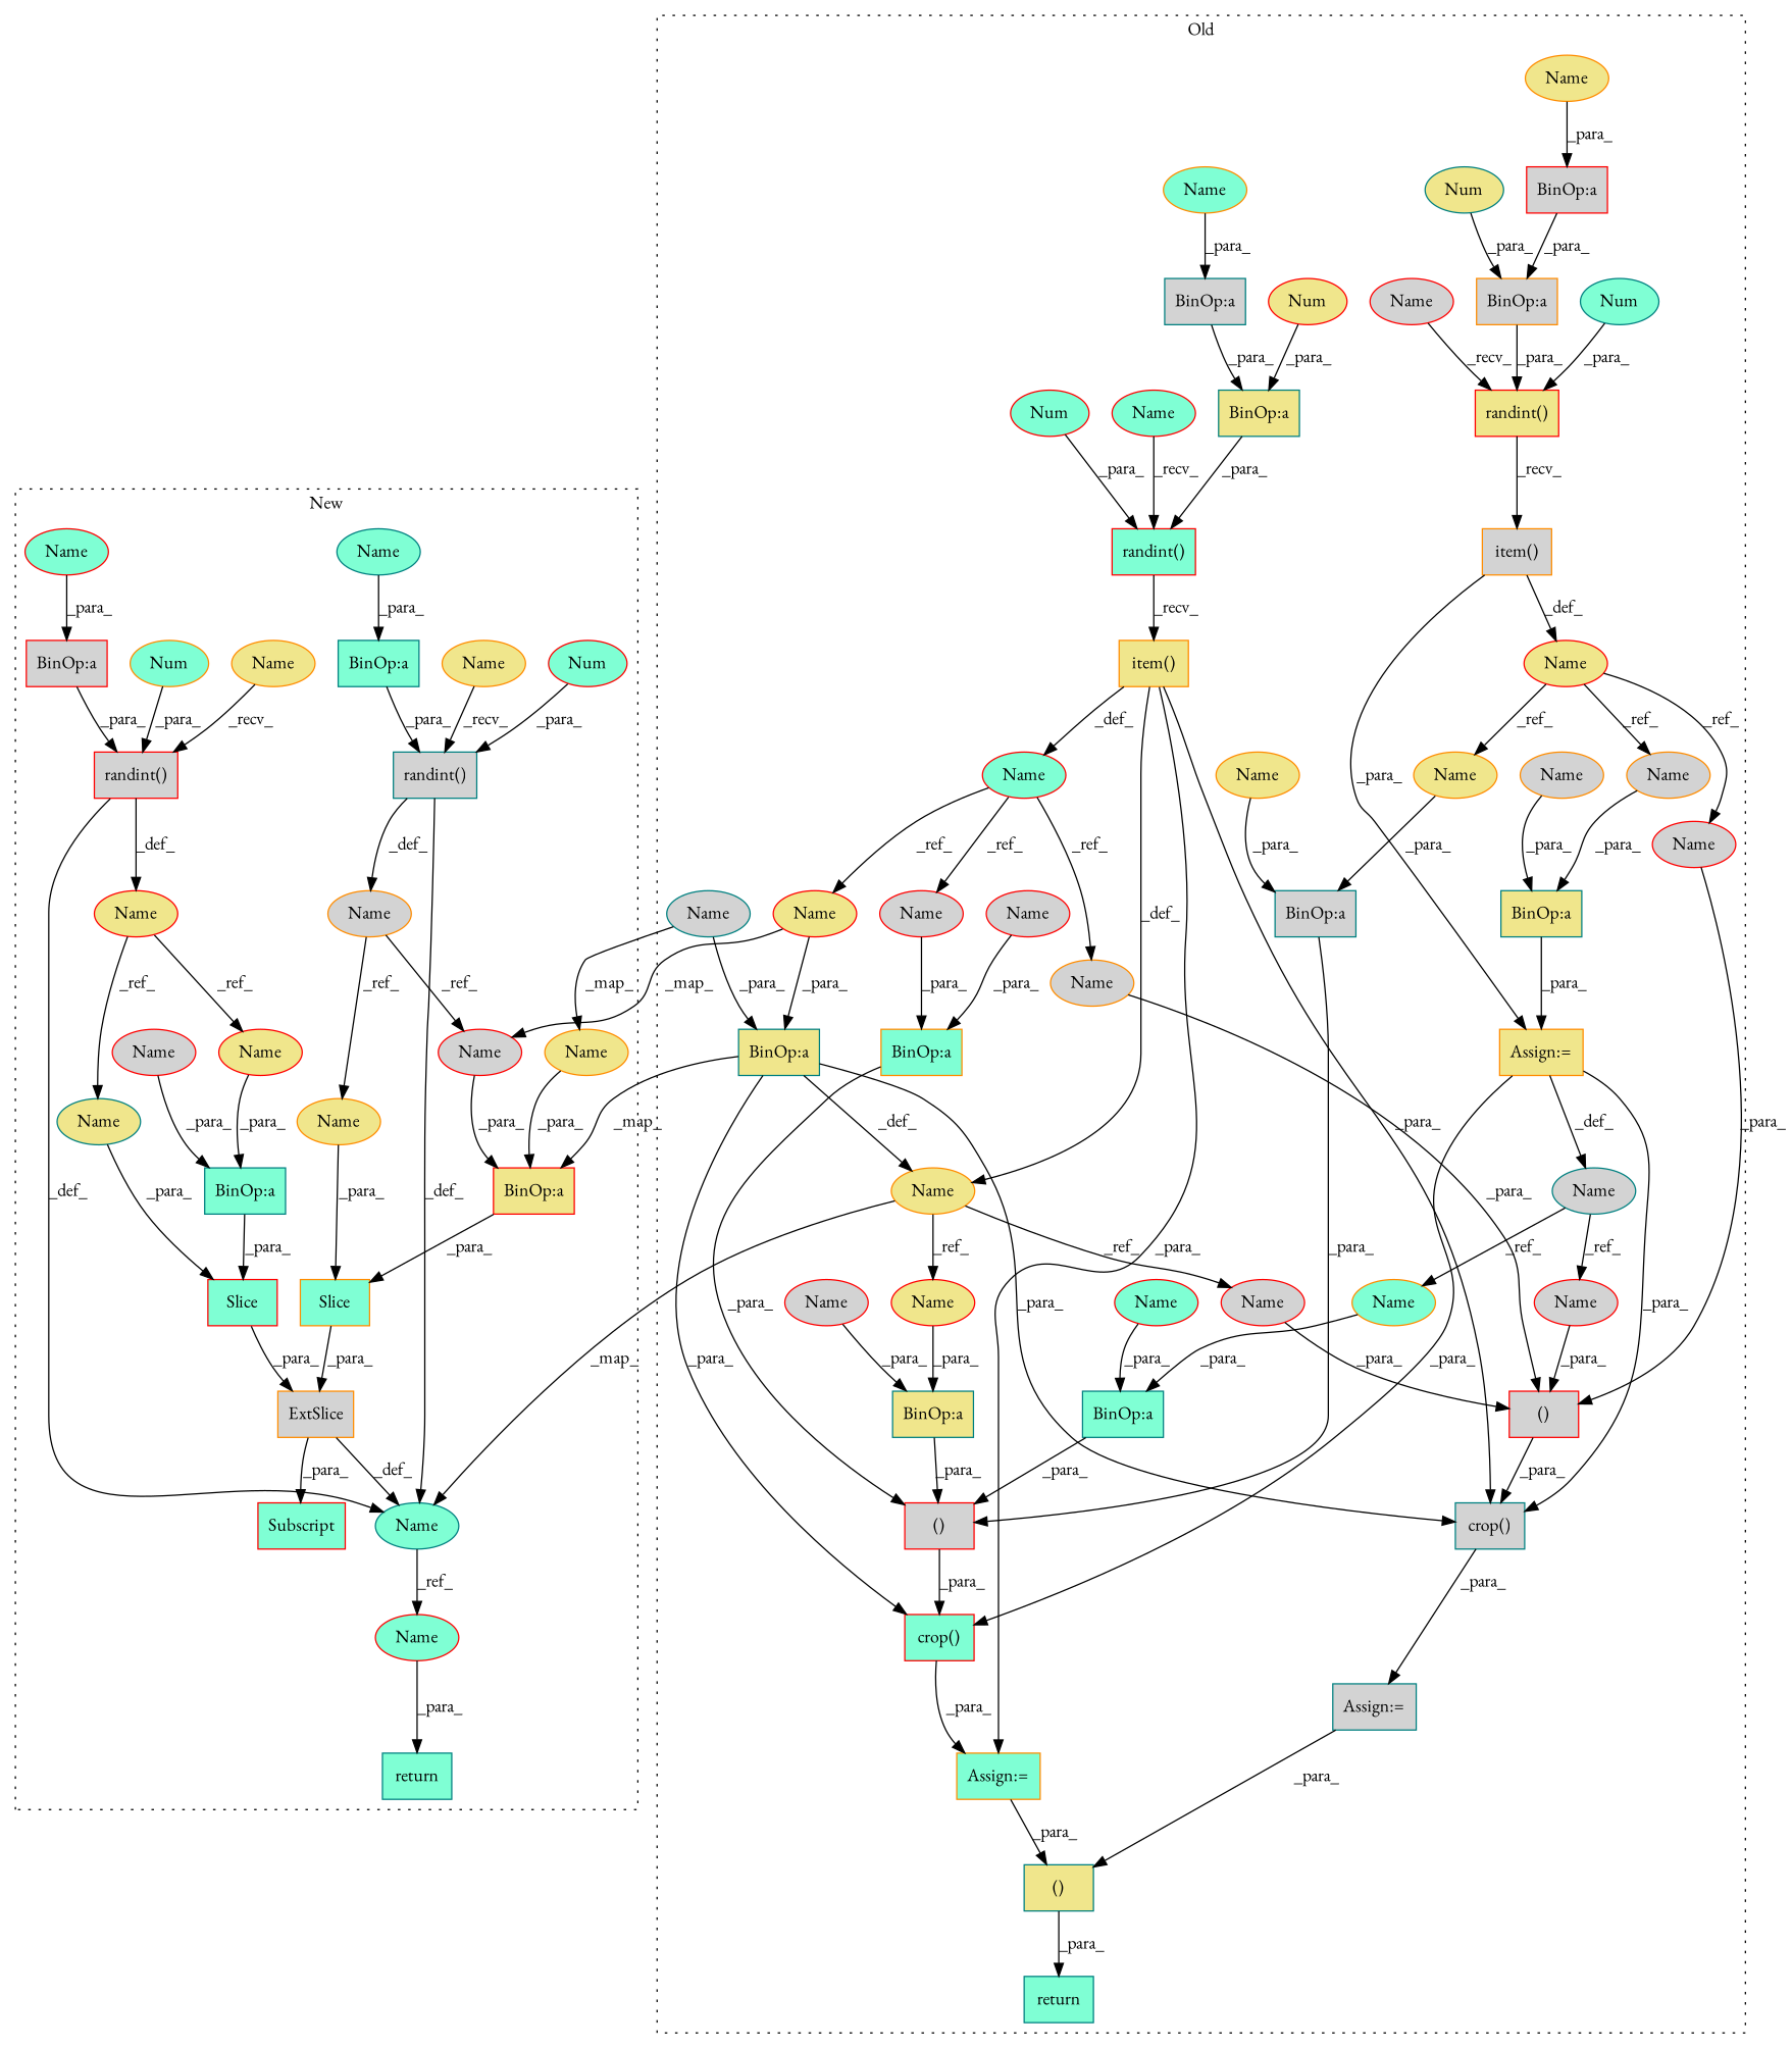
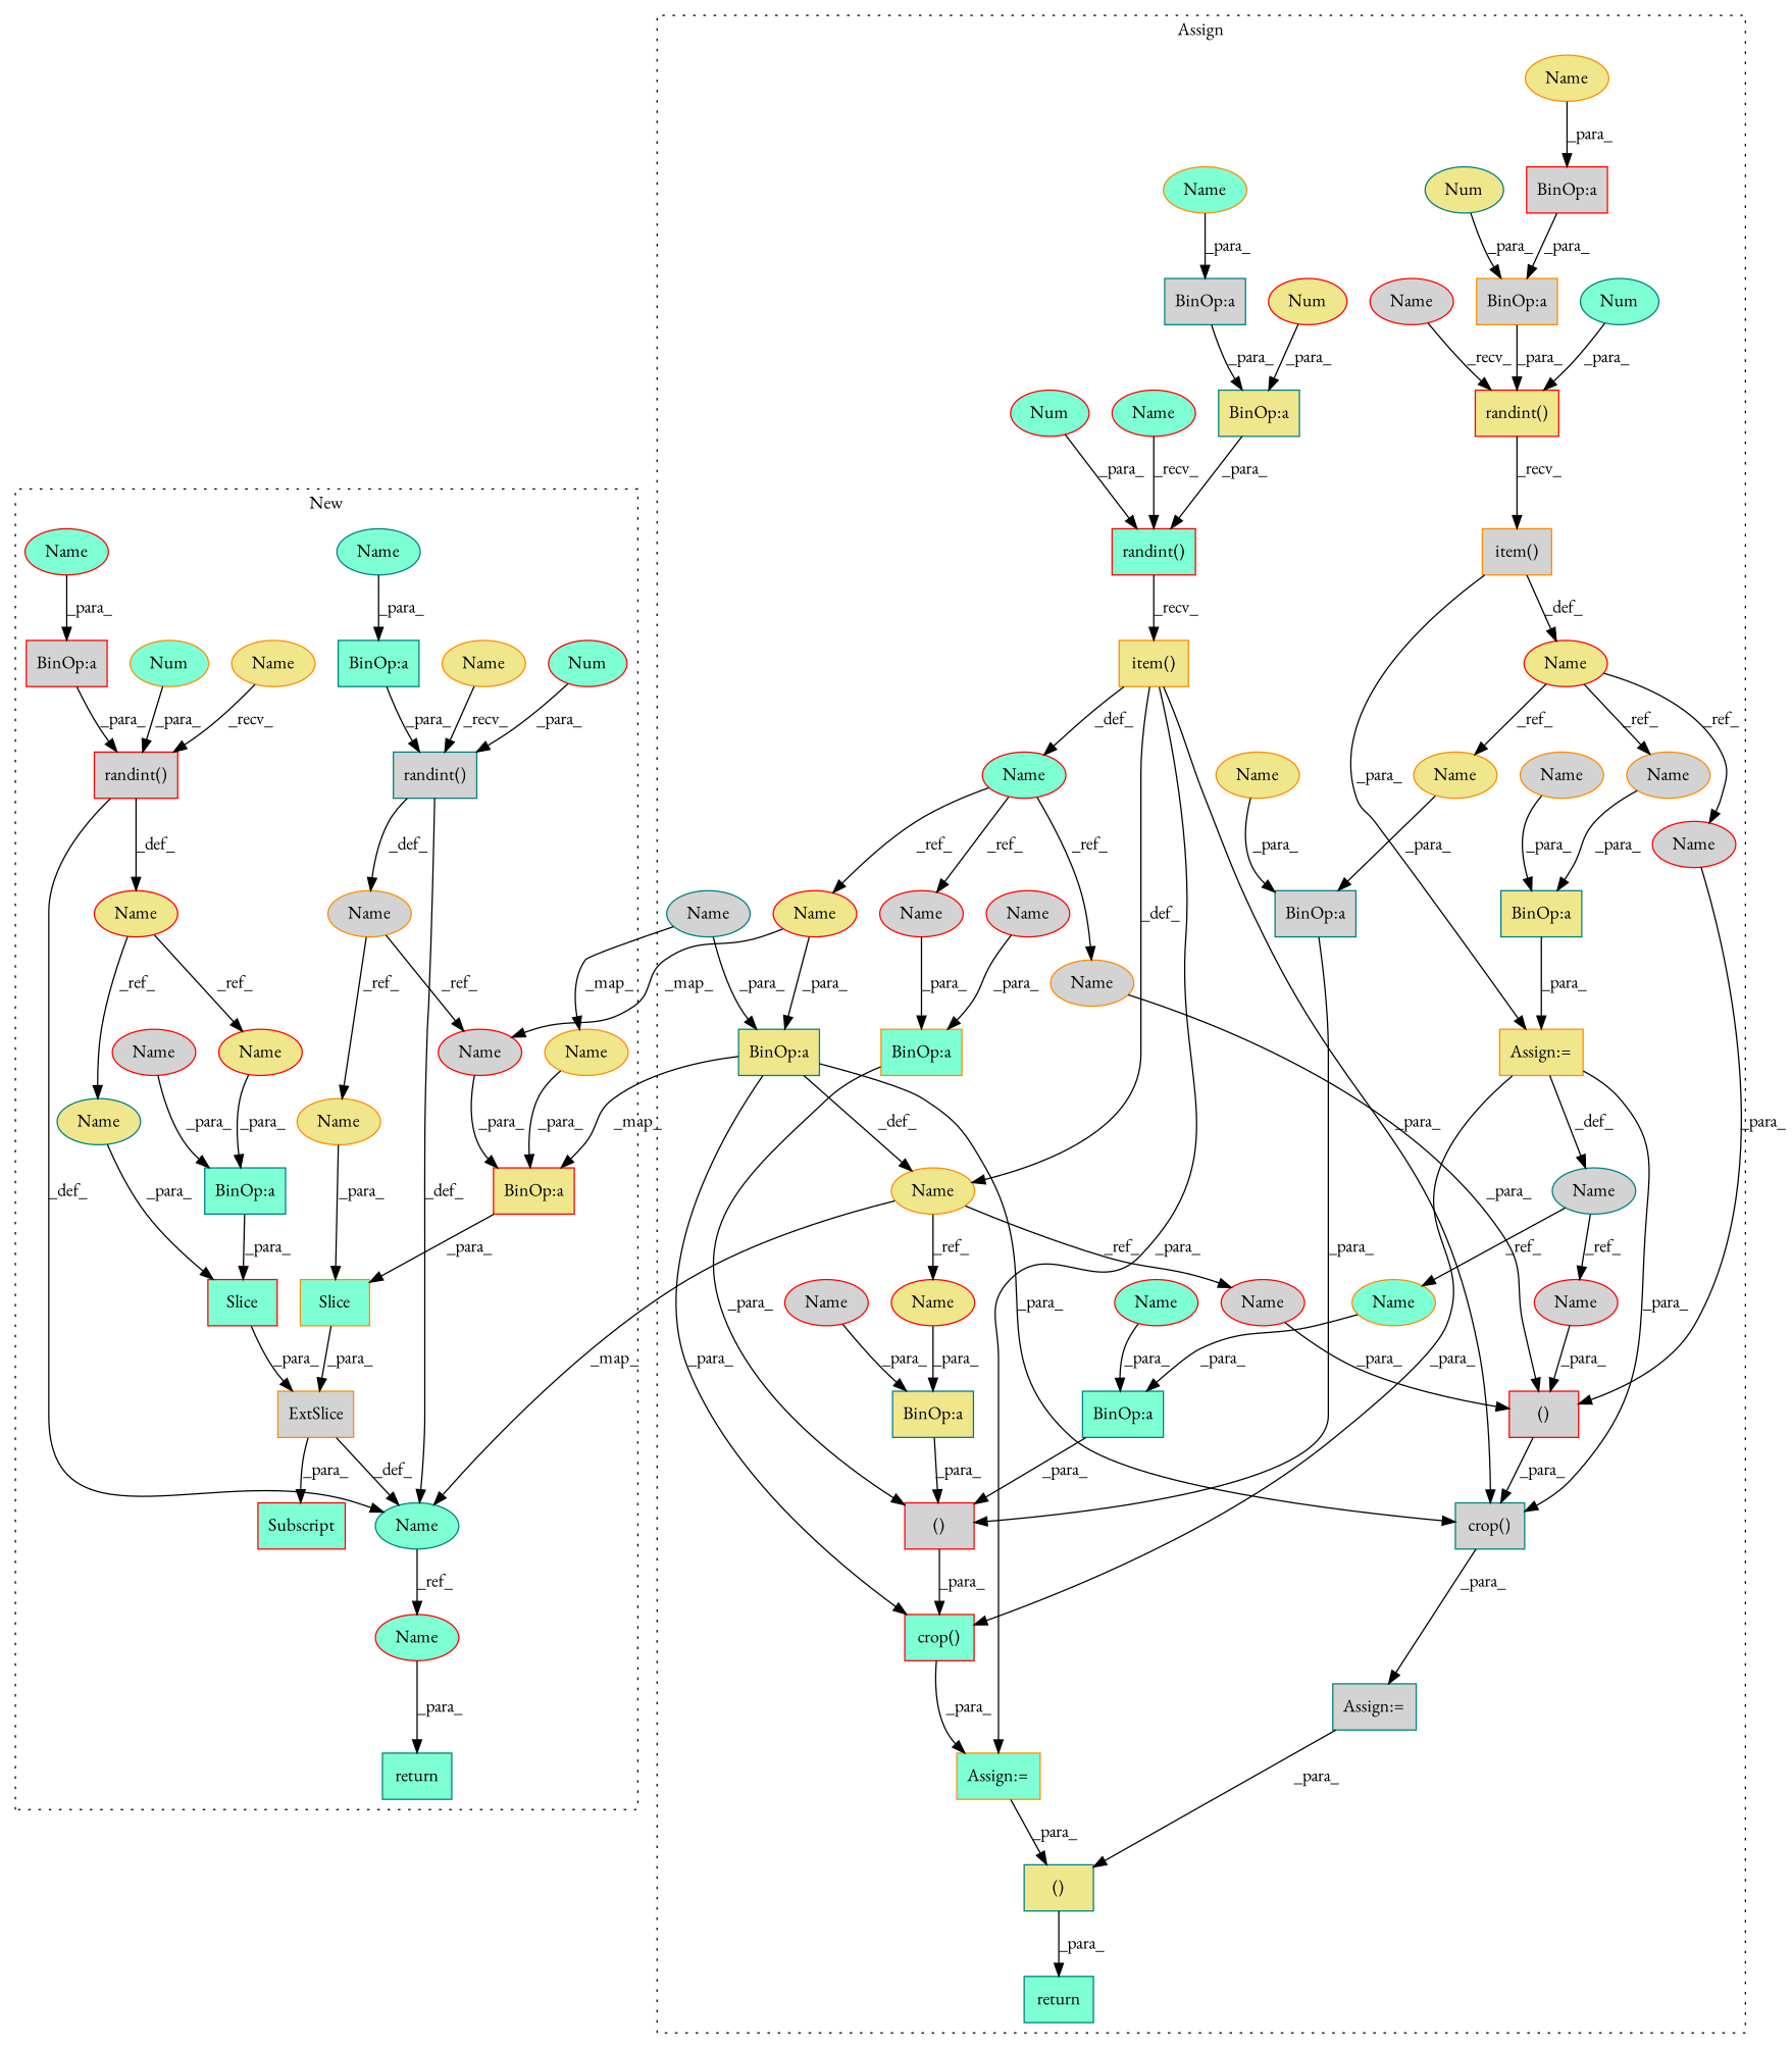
  digraph {
    fontname="EB Garamond"
    node [a=87 l=3 s=7980 shape=ellipse style=filled fillcolor=lightgrey color=red fontname="EB Garamond"]
    edge [fontname="EB Garamond"]
    n1 [a=75 l=54 label="item()" shape=box fillcolor=khaki color=darkorange]
    n2 [a=54 l=128 label="()" s=8136 shape=box]
    n3 [a=93 l=7 label=return s=8317 shape=box fillcolor=aquamarine color=teal]
    n4 [a=54 l=20 label="()" s=8289 shape=box]
    n5 [a=82 l=4 label="BinOp:a" s=8202 shape=box fillcolor=aquamarine color=teal]
    n6 [a=82 l=4 label="BinOp:a" s=8246 shape=box fillcolor=khaki color=teal]
    n7 [a=82 l=4 label="BinOp:a" s=8118 shape=box color=teal]
    n8 [a=82 l=4 label="BinOp:a" s=8159 shape=box fillcolor=aquamarine color=darkorange]
    n9 [a=82 l=16 label="BinOp:a" s=7933 shape=box color=darkorange]
    n10 [a=82 label="BinOp:a" s=7933 shape=box]
    n11 [a=82 label="BinOp:a" s=7998 shape=box color=teal]
    n12 [a=82 l=16 label="BinOp:a" s=7998 shape=box fillcolor=khaki color=teal]
    n13 [a=54 l=4 label="()" s=8326 shape=box fillcolor=khaki color=teal]
    n14 [a=75 l=54 label="item()" s=7915 shape=box color=darkorange]
    n15 [a=76 l=1 label=Num s=7949 fillcolor=khaki color=teal]
    n16 [a=76 l=1 label=Num s=8014 fillcolor=khaki]
    n17 [a=75 l="14,12" label="randint()" s="7915,7950" shape=box fillcolor=khaki]
    n18 [a=76 l=1 label=Num s=7929 fillcolor=aquamarine color=teal]
    n19 [a=75 l="14,12" label="randint()" s="7980,8015" shape=box fillcolor=aquamarine]
    n20 [a=76 l=1 label=Num s=7994 fillcolor=aquamarine]
    n21 [l=4 label=Name s=7908 fillcolor=khaki]
    n22 [a=75 l="8,1" label="crop()" s="8105,8265" shape=box fillcolor=aquamarine]
    n23 [a=82 label="BinOp:a" s=8081 shape=box fillcolor=khaki color=teal]
    n24 [label=Name s=7974 fillcolor=aquamarine]
    n25 [a=75 l="8,1" label="crop()" s="8276,8310" shape=box color=teal]
    n26 [a=68 label="Assign:=" s=8102 shape=box fillcolor=aquamarine color=darkorange]
    n27 [a=68 label="Assign:=" s=8273 shape=box color=teal]
    n28 [l=6 label=Name s=8069 fillcolor=khaki color=darkorange]
    n29 [a=82 label="BinOp:a" s=8051 shape=box fillcolor=khaki color=teal]
    n30 [l=5 label=Name s=8039 color=teal]
    n31 [a=68 label="Assign:=" s=8044 shape=box fillcolor=khaki color=darkorange]
    n32 [label=Name s=8156]
    n33 [label=Name s=8078 fillcolor=khaki]
    n34 [label=Name s=8291 color=darkorange]
    n35 [l=10 label=Name s=8001 fillcolor=aquamarine color=darkorange]
    n36 [l=10 label=Name s=7936 fillcolor=khaki color=darkorange]
    n37 [l=10 label=Name s=8084 color=teal]
    n38 [l=10 label=Name s=8054 color=darkorange]
    n39 [l=5 label=Name s=8296]
    n40 [l=5 label=Name s=8197 fillcolor=aquamarine color=darkorange]
    n41 [l=5 label=Name s=7915]
    n42 [l=5 label=Name fillcolor=aquamarine]
    n43 [l=14 label=Name s=8206 fillcolor=aquamarine]
    n44 [l=14 label=Name s=8163]
    n45 [l=14 label=Name s=8122 fillcolor=khaki color=darkorange]
    n46 [l=14 label=Name s=8250]
    n47 [l=6 label=Name s=8303]
    n48 [l=6 label=Name s=8240 fillcolor=khaki]
    n49 [l=4 label=Name s=8285]
    n50 [l=4 label=Name s=8047 color=darkorange]
    n51 [l=4 label=Name s=8114 fillcolor=khaki color=darkorange]
    n52 [a=85 l=5 label=ExtSlice s=14045 shape=box color=darkorange]
    n53 [a=63 l="56,0" label=Subscript s="14045,0" shape=box fillcolor=aquamarine]
    n54 [a=93 l=7 label=return s=14107 shape=box fillcolor=aquamarine color=teal]
    n55 [a=82 label="BinOp:a" s=13988 shape=box]
    n56 [a=82 label="BinOp:a" s=13933 shape=box fillcolor=aquamarine color=teal]
    n57 [a=82 label="BinOp:a" s=14082 shape=box fillcolor=aquamarine color=teal]
    n58 [a=80 l=4 label=Slice s=14073 shape=box fillcolor=aquamarine]
    n59 [a=75 l="15,1" label="randint()" s="13903,13946" shape=box color=teal]
    n60 [a=80 label=Slice s=14051 shape=box fillcolor=aquamarine color=darkorange]
    n61 [a=76 l=1 label=Num s=13918 fillcolor=aquamarine]
    n62 [a=75 l="15,1" label="randint()" s="13959,14001" shape=box]
    n63 [a=76 l=1 label=Num s=13974 fillcolor=aquamarine color=darkorange]
    n64 [a=82 label="BinOp:a" s=14058 shape=box fillcolor=khaki]
    n65 [l=4 label=Name s=13952 fillcolor=khaki]
    n66 [label=Name s=13897 color=darkorange]
    n67 [l=11 label=Name s=14031 fillcolor=aquamarine color=teal]
    n68 [l=11 label=Name s=14114 fillcolor=aquamarine]
    n69 [l=6 label=Name s=13903 fillcolor=khaki color=darkorange]
    n70 [l=6 label=Name s=13959 fillcolor=khaki color=darkorange]
    n71 [label=Name s=14051 fillcolor=khaki color=darkorange]
    n72 [label=Name s=14055]
    n73 [l=4 label=Name s=14073 fillcolor=khaki color=teal]
    n74 [l=4 label=Name s=14078 fillcolor=khaki]
    n75 [l=10 label=Name s=13991 fillcolor=aquamarine]
    n76 [l=10 label=Name s=14085]
    n77 [l=10 label=Name s=14061 fillcolor=khaki color=darkorange]
    n78 [l=10 label=Name s=13936 fillcolor=aquamarine color=teal]
    subgraph cluster_1 {
-     label=Old
+     label=Assign
      style=dotted
      n1
      n2
      n3
      n4
      n5
      n6
      n7
      n8
      n9
      n10
      n11
      n12
      n13
      n14
      n15
      n16
      n17
      n18
      n19
      n20
      n21
      n22
      n23
      n24
      n25
      n26
      n27
      n28
      n29
      n30
      n31
      n32
      n33
      n34
      n35
      n36
      n37
      n38
      n39
      n40
      n41
      n42
      n43
      n44
      n45
      n46
      n47
      n48
      n49
      n50
      n51
    }
    subgraph cluster_2 {
      label=New
      style=dotted
      n52
      n53
      n54
      n55
      n56
      n57
      n58
      n59
      n60
      n61
      n62
      n63
      n64
      n65
      n66
      n67
      n68
      n69
      n70
      n71
      n72
      n73
      n74
      n75
      n76
      n77
      n78
    }
    n1 -> n24 [label=_def_]
    n1 -> n25 [label=_para_]
    n1 -> n26 [label=_para_]
    n1 -> n28 [label=_def_]
    n2 -> n22 [label=_para_]
    n4 -> n25 [label=_para_]
    n5 -> n2 [label=_para_]
    n6 -> n2 [label=_para_]
    n7 -> n2 [label=_para_]
    n8 -> n2 [label=_para_]
    n9 -> n17 [label=_para_]
    n10 -> n9 [label=_para_]
    n11 -> n12 [label=_para_]
    n12 -> n19 [label=_para_]
    n13 -> n3 [label=_para_]
    n14 -> n21 [label=_def_]
    n14 -> n31 [label=_para_]
    n15 -> n9 [label=_para_]
    n16 -> n12 [label=_para_]
    n17 -> n14 [label=_recv_]
    n18 -> n17 [label=_para_]
    n19 -> n1 [label=_recv_]
    n20 -> n19 [label=_para_]
    n21 -> n49 [label=_ref_]
    n21 -> n50 [label=_ref_]
    n21 -> n51 [label=_ref_]
    n22 -> n26 [label=_para_]
    n23 -> n22 [label=_para_]
    n23 -> n25 [label=_para_]
    n23 -> n28 [label=_def_]
    n23 -> n64 [label=_map_]
    n24 -> n32 [label=_ref_]
    n24 -> n33 [label=_ref_]
    n24 -> n34 [label=_ref_]
    n25 -> n27 [label=_para_]
    n26 -> n13 [label=_para_]
    n27 -> n13 [label=_para_]
    n28 -> n47 [label=_ref_]
    n28 -> n48 [label=_ref_]
    n28 -> n67 [label=_map_]
    n29 -> n31 [label=_para_]
    n30 -> n39 [label=_ref_]
    n30 -> n40 [label=_ref_]
    n31 -> n22 [label=_para_]
    n31 -> n25 [label=_para_]
    n31 -> n30 [label=_def_]
    n32 -> n8 [label=_para_]
    n33 -> n23 [label=_para_]
    n33 -> n72 [label=_map_]
    n34 -> n4 [label=_para_]
    n35 -> n11 [label=_para_]
    n36 -> n10 [label=_para_]
    n37 -> n23 [label=_para_]
    n37 -> n77 [label=_map_]
    n38 -> n29 [label=_para_]
    n39 -> n4 [label=_para_]
    n40 -> n5 [label=_para_]
    n41 -> n17 [label=_recv_]
    n42 -> n19 [label=_recv_]
    n43 -> n5 [label=_para_]
    n44 -> n8 [label=_para_]
    n45 -> n7 [label=_para_]
    n46 -> n6 [label=_para_]
    n47 -> n4 [label=_para_]
    n48 -> n6 [label=_para_]
    n49 -> n4 [label=_para_]
    n50 -> n29 [label=_para_]
    n51 -> n7 [label=_para_]
    n52 -> n53 [label=_para_]
    n52 -> n67 [label=_def_]
    n55 -> n62 [label=_para_]
    n56 -> n59 [label=_para_]
    n57 -> n58 [label=_para_]
    n58 -> n52 [label=_para_]
    n59 -> n66 [label=_def_]
    n59 -> n67 [label=_def_]
    n60 -> n52 [label=_para_]
    n61 -> n59 [label=_para_]
    n62 -> n65 [label=_def_]
    n62 -> n67 [label=_def_]
    n63 -> n62 [label=_para_]
    n64 -> n60 [label=_para_]
    n65 -> n73 [label=_ref_]
    n65 -> n74 [label=_ref_]
    n66 -> n71 [label=_ref_]
    n66 -> n72 [label=_ref_]
    n67 -> n68 [label=_ref_]
    n68 -> n54 [label=_para_]
    n69 -> n59 [label=_recv_]
    n70 -> n62 [label=_recv_]
    n71 -> n60 [label=_para_]
    n72 -> n64 [label=_para_]
    n73 -> n58 [label=_para_]
    n74 -> n57 [label=_para_]
    n75 -> n55 [label=_para_]
    n76 -> n57 [label=_para_]
    n77 -> n64 [label=_para_]
    n78 -> n56 [label=_para_]
  }
